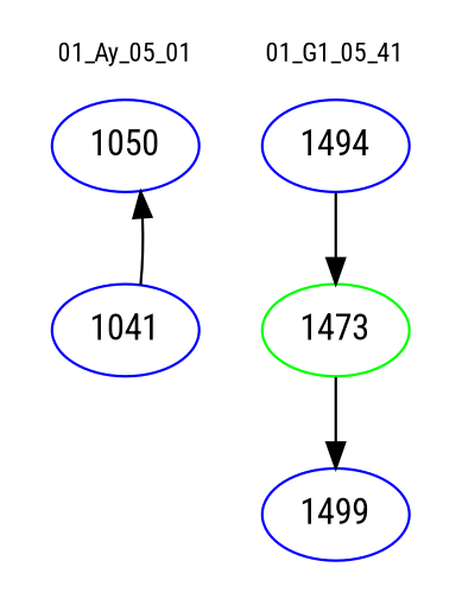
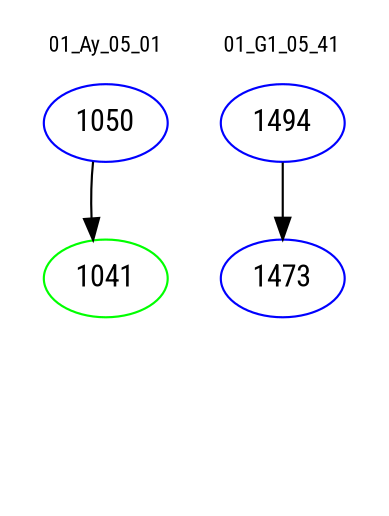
  digraph {
    fontname="Roboto Condensed"
    node [color=blue fontname="Roboto Condensed"]
    edge [color=black fontname="Roboto Condensed"]
    n1 [label=1050]
-   n2 [label=1041]
+   n2 [color=green label=1041]
    n3 [label=1494]
-   n4 [color=green label=1473]
-   n5 [label=1499]
+   n4 [label=1473]
    subgraph cluster_1 {
      color=white
      fontsize=10
      label="01_Ay_05_01"
      n1
      n2
    }
    subgraph cluster_2 {
      color=white
      fontsize=10
      label="01_G1_05_41"
      n3
      n4
-     n5
    }
-   n2 -> n1
+   n1 -> n2
    n3 -> n4
-   n4 -> n5
  }
